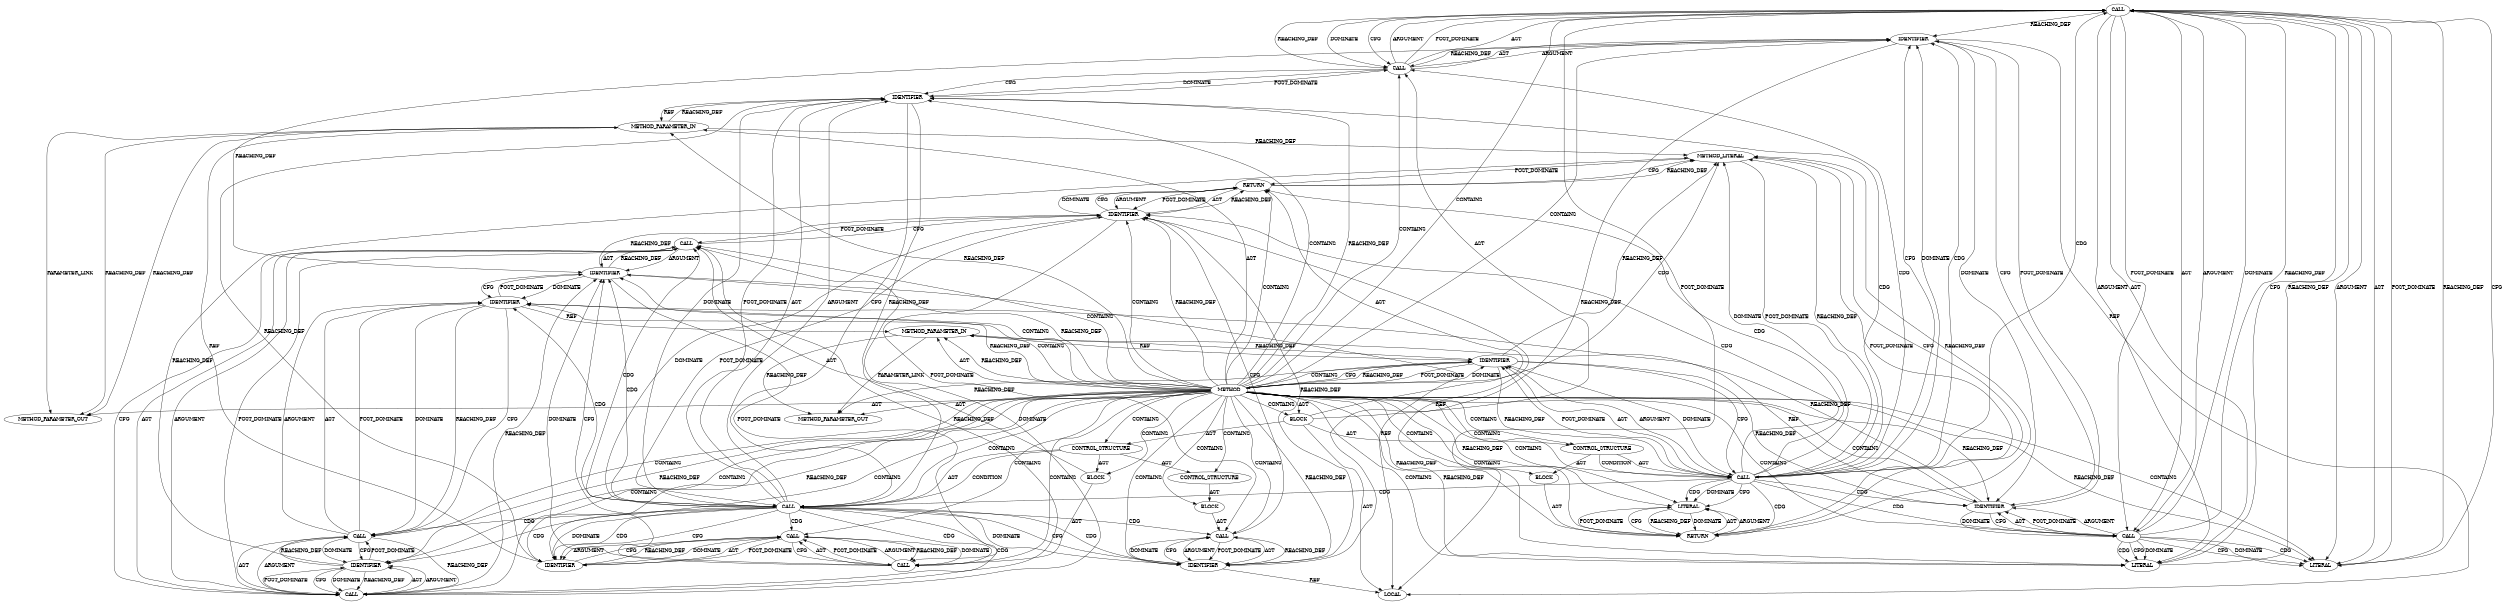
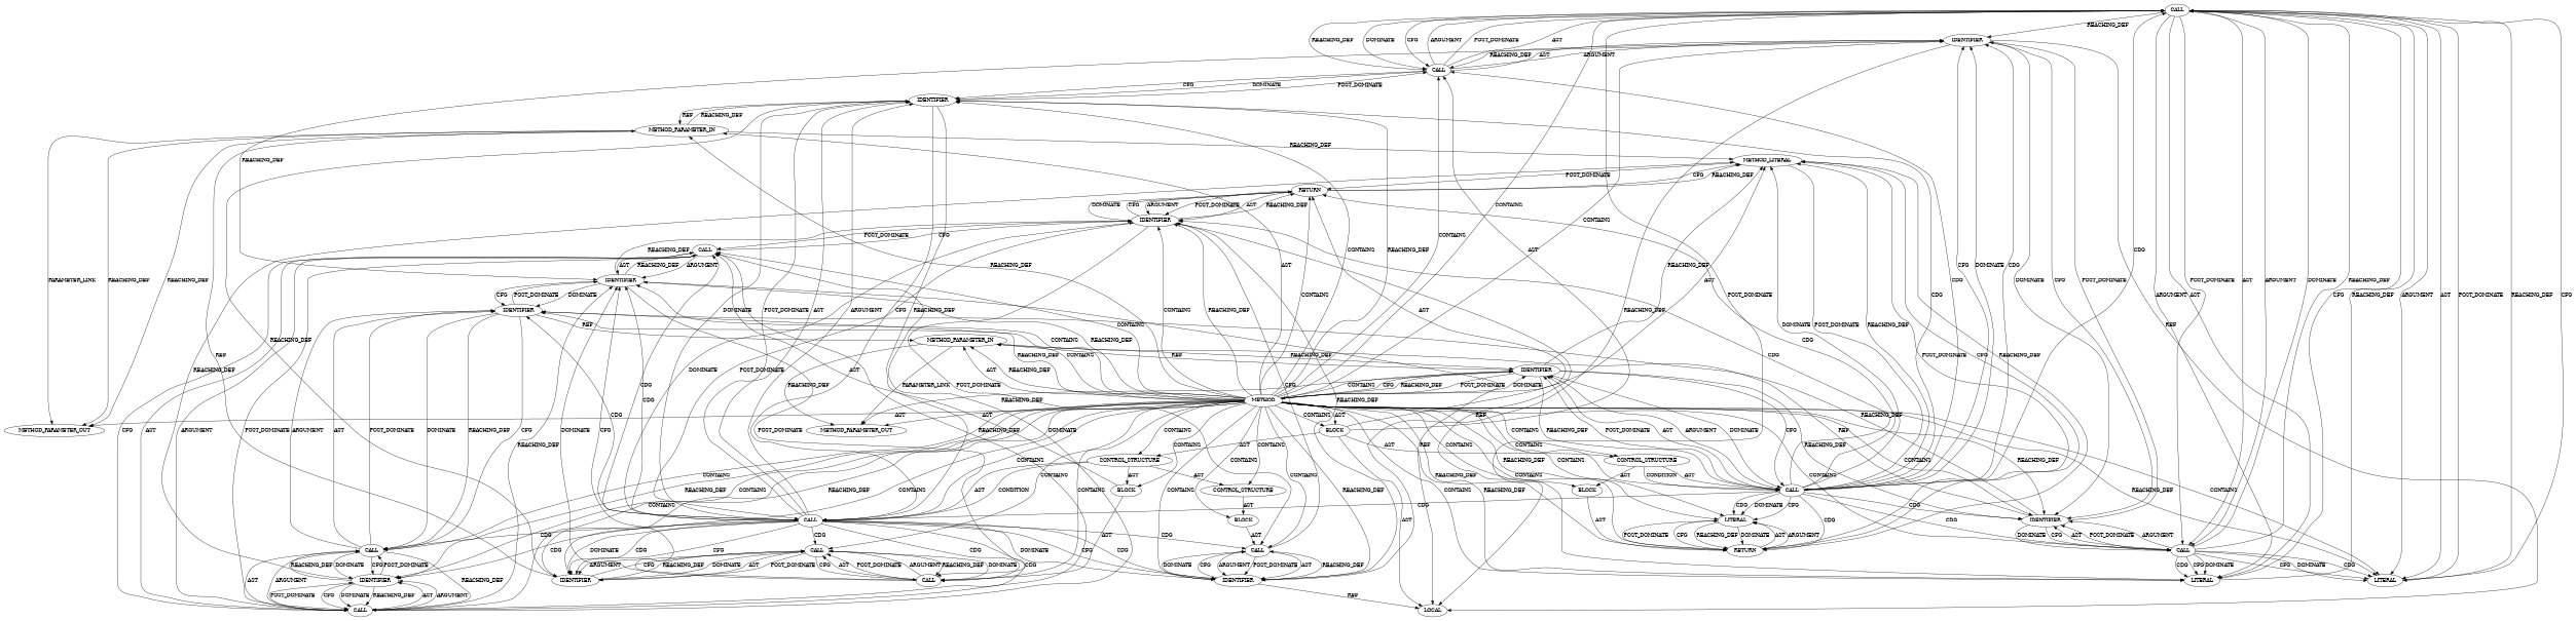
  digraph {
    node [ARGUMENT_INDEX=-1 CODE=sg_cnt COLUMN_NUMBER=3 LINE_NUMBER=885 ORDER=1 TYPE_FULL_NAME=int]
    n1 [ARGUMENT_INDEX=2 CODE="need_padding(buf_len) ? 1 : 0" COLUMN_NUMBER=11 DISPATCH_TYPE=STATIC_DISPATCH METHOD_FULL_NAME="<operator>.conditional" NAME="<operator>.conditional" ORDER=2 TYPE_FULL_NAME="<empty>" label=CALL]
    n2 [ARGUMENT_INDEX=1 COLUMN_NUMBER=2 NAME=sg_cnt label=IDENTIFIER]
    n3 [CODE="sg_cnt = need_padding(buf_len) ? 1 : 0" COLUMN_NUMBER=2 DISPATCH_TYPE=STATIC_DISPATCH METHOD_FULL_NAME="<operator>.assignment" NAME="<operator>.assignment" ORDER=3 TYPE_FULL_NAME="<empty>" label=CALL]
    n4 [ARGUMENT_INDEX=1 CODE="need_padding(buf_len)" COLUMN_NUMBER=11 DISPATCH_TYPE=STATIC_DISPATCH METHOD_FULL_NAME=need_padding NAME=need_padding TYPE_FULL_NAME="<empty>" label=CALL]
    n5 [ARGUMENT_INDEX=3 CODE=0 COLUMN_NUMBER=39 ORDER=3 label=LITERAL]
    n6 [ARGUMENT_INDEX=2 CODE=1 COLUMN_NUMBER=35 ORDER=2 label=LITERAL]
    n7 [ARGUMENT_INDEX=1 CODE=buf_len COLUMN_NUMBER=24 NAME=buf_len label=IDENTIFIER]
    n8 [ARGUMENT_INDEX=1 LINE_NUMBER=890 NAME=sg_cnt label=IDENTIFIER]
    n9 [ARGUMENT_INDEX=1 LINE_NUMBER=888 NAME=sg_cnt label=IDENTIFIER]
    n10 [CODE="int sg_cnt" COLUMN_NUMBER=6 LINE_NUMBER=880 NAME=sg_cnt label=LOCAL ARGUMENT_INDEX=""]
    n11 [ARGUMENT_INDEX=1 CODE=buf COLUMN_NUMBER=22 LINE_NUMBER=886 NAME=buf TYPE_FULL_NAME="void*" label=IDENTIFIER]
    n12 [CODE="int buf_len" COLUMN_NUMBER=35 EVALUATION_STRATEGY=BY_VALUE INDEX=2 IS_VARIADIC=false LINE_NUMBER=878 NAME=buf_len ORDER=2 label=METHOD_PARAMETER_IN ARGUMENT_INDEX=""]
    n13 [ARGUMENT_INDEX=1 CODE=buf_len COLUMN_NUMBER=24 LINE_NUMBER=888 NAME=buf_len label=IDENTIFIER]
    n14 [CODE="sg_cnt++" DISPATCH_TYPE=STATIC_DISPATCH LINE_NUMBER=890 METHOD_FULL_NAME="<operator>.postIncrement" NAME="<operator>.postIncrement" TYPE_FULL_NAME="<empty>" label=CALL]
    n15 [COLUMN_NUMBER=9 LINE_NUMBER=893 NAME=sg_cnt label=IDENTIFIER]
    n16 [CODE="sg_cnt += PAGE_ALIGN(buf_len) >> PAGE_SHIFT" DISPATCH_TYPE=STATIC_DISPATCH LINE_NUMBER=888 METHOD_FULL_NAME="<operator>.assignmentPlus" NAME="<operator>.assignmentPlus" ORDER=2 TYPE_FULL_NAME="<empty>" label=CALL]
    n17 [CODE="WARN_ON(offset_in_page(buf))" DISPATCH_TYPE=STATIC_DISPATCH LINE_NUMBER=887 METHOD_FULL_NAME=WARN_ON NAME=WARN_ON TYPE_FULL_NAME="<empty>" label=CALL]
    n18 [CODE="{\n		sg_cnt++;\n	}" COLUMN_NUMBER=9 LINE_NUMBER=889 TYPE_FULL_NAME=void label=BLOCK]
    n19 [CODE="{\n	int sg_cnt;\n\n	if (!buf_len)\n		return 0;\n\n	sg_cnt = need_padding(buf_len) ? 1 : 0;\n	if (is_vmalloc_addr(buf)) {\n		WARN_ON(offset_in_page(buf));\n		sg_cnt += PAGE_ALIGN(buf_len) >> PAGE_SHIFT;\n	} else {\n		sg_cnt++;\n	}\n\n	return sg_cnt;\n}" COLUMN_NUMBER=1 LINE_NUMBER=879 ORDER=3 TYPE_FULL_NAME=void label=BLOCK]
    n20 [CODE="if (is_vmalloc_addr(buf))" COLUMN_NUMBER=2 CONTROL_STRUCTURE_TYPE=IF LINE_NUMBER=886 ORDER=4 PARSER_TYPE_NAME=CASTIfStatement label=CONTROL_STRUCTURE TYPE_FULL_NAME=""]
    n21 [CODE="return sg_cnt;" COLUMN_NUMBER=2 LINE_NUMBER=893 ORDER=5 label=RETURN TYPE_FULL_NAME=""]
    n22 [CODE="if (!buf_len)" COLUMN_NUMBER=2 CONTROL_STRUCTURE_TYPE=IF LINE_NUMBER=882 ORDER=2 PARSER_TYPE_NAME=CASTIfStatement label=CONTROL_STRUCTURE TYPE_FULL_NAME=""]
    n23 [CODE="is_vmalloc_addr(buf)" COLUMN_NUMBER=6 DISPATCH_TYPE=STATIC_DISPATCH LINE_NUMBER=886 METHOD_FULL_NAME=is_vmalloc_addr NAME=is_vmalloc_addr TYPE_FULL_NAME="<empty>" label=CALL]
    n24 [CODE="{\n		WARN_ON(offset_in_page(buf));\n		sg_cnt += PAGE_ALIGN(buf_len) >> PAGE_SHIFT;\n	}" COLUMN_NUMBER=28 LINE_NUMBER=886 ORDER=2 TYPE_FULL_NAME=void label=BLOCK]
    n25 [CODE=else COLUMN_NUMBER=9 CONTROL_STRUCTURE_TYPE=ELSE LINE_NUMBER=889 ORDER=3 PARSER_TYPE_NAME=CASTCompoundStatement label=CONTROL_STRUCTURE TYPE_FULL_NAME=""]
    n26 [CODE=RET COLUMN_NUMBER=1 EVALUATION_STRATEGY=BY_VALUE LINE_NUMBER=878 ORDER=4 label=METHOD_LITERAL ARGUMENT_INDEX=""]
    n27 [CODE="<empty>" LINE_NUMBER=883 ORDER=2 TYPE_FULL_NAME=void label=BLOCK]
    n28 [CODE="!buf_len" COLUMN_NUMBER=6 DISPATCH_TYPE=STATIC_DISPATCH LINE_NUMBER=882 METHOD_FULL_NAME="<operator>.logicalNot" NAME="<operator>.logicalNot" TYPE_FULL_NAME="<empty>" label=CALL]
    n29 [ARGUMENT_INDEX=1 CODE=buf COLUMN_NUMBER=26 LINE_NUMBER=887 NAME=buf TYPE_FULL_NAME="void*" label=IDENTIFIER]
    n30 [CODE="void *buf" COLUMN_NUMBER=24 EVALUATION_STRATEGY=BY_VALUE INDEX=1 IS_VARIADIC=false LINE_NUMBER=878 NAME=buf TYPE_FULL_NAME="void*" label=METHOD_PARAMETER_IN ARGUMENT_INDEX=""]
    n31 [ARGUMENT_INDEX=1 CODE="offset_in_page(buf)" COLUMN_NUMBER=11 DISPATCH_TYPE=STATIC_DISPATCH LINE_NUMBER=887 METHOD_FULL_NAME=offset_in_page NAME=offset_in_page TYPE_FULL_NAME="<empty>" label=CALL]
    n32 [ARGUMENT_INDEX=2 CODE="PAGE_ALIGN(buf_len) >> PAGE_SHIFT" COLUMN_NUMBER=13 DISPATCH_TYPE=STATIC_DISPATCH LINE_NUMBER=888 METHOD_FULL_NAME="<operator>.arithmeticShiftRight" NAME="<operator>.arithmeticShiftRight" ORDER=2 TYPE_FULL_NAME="<empty>" label=CALL]
    n33 [ARGUMENT_INDEX=1 CODE="PAGE_ALIGN(buf_len)" COLUMN_NUMBER=13 DISPATCH_TYPE=STATIC_DISPATCH LINE_NUMBER=888 METHOD_FULL_NAME=PAGE_ALIGN NAME=PAGE_ALIGN TYPE_FULL_NAME="<empty>" label=CALL]
    n34 [ARGUMENT_INDEX=2 CODE=PAGE_SHIFT COLUMN_NUMBER=36 LINE_NUMBER=888 NAME=PAGE_SHIFT ORDER=2 TYPE_FULL_NAME=ANY label=IDENTIFIER]
    n35 [CODE="void *buf" COLUMN_NUMBER=24 EVALUATION_STRATEGY=BY_VALUE INDEX=1 IS_VARIADIC=false LINE_NUMBER=878 NAME=buf TYPE_FULL_NAME="void*" label=METHOD_PARAMETER_OUT ARGUMENT_INDEX=""]
    n36 [CODE="int buf_len" COLUMN_NUMBER=35 EVALUATION_STRATEGY=BY_VALUE INDEX=2 IS_VARIADIC=false LINE_NUMBER=878 NAME=buf_len ORDER=2 label=METHOD_PARAMETER_OUT ARGUMENT_INDEX=""]
    n37 [ARGUMENT_INDEX=1 CODE=buf_len COLUMN_NUMBER=7 LINE_NUMBER=882 NAME=buf_len label=IDENTIFIER]
    n38 [AST_PARENT_FULL_NAME="messenger_v2.c:<global>" AST_PARENT_TYPE=TYPE_DECL CODE="static int calc_sg_cnt(void *buf, int buf_len)\n{\n	int sg_cnt;\n\n	if (!buf_len)\n		return 0;\n\n	sg_cnt = need_padding(buf_len) ? 1 : 0;\n	if (is_vmalloc_addr(buf)) {\n		WARN_ON(offset_in_page(buf));\n		sg_cnt += PAGE_ALIGN(buf_len) >> PAGE_SHIFT;\n	} else {\n		sg_cnt++;\n	}\n\n	return sg_cnt;\n}" COLUMN_NUMBER=1 COLUMN_NUMBER_END=1 FILENAME="messenger_v2.c" FULL_NAME=calc_sg_cnt IS_EXTERNAL=false LINE_NUMBER=878 LINE_NUMBER_END=894 NAME=calc_sg_cnt ORDER=49 SIGNATURE="int calc_sg_cnt (void*,int)" label=METHOD ARGUMENT_INDEX="" TYPE_FULL_NAME=""]
    n39 [ARGUMENT_INDEX=1 CODE="return 0;" LINE_NUMBER=883 label=RETURN TYPE_FULL_NAME=""]
    n40 [CODE=0 COLUMN_NUMBER=10 LINE_NUMBER=883 label=LITERAL]
    n1 -> n2 [VARIABLE="need_padding(buf_len) ? 1 : 0" label=REACHING_DEF]
    n1 -> n3 [VARIABLE="need_padding(buf_len) ? 1 : 0" label=REACHING_DEF]
    n1 -> n3 [label=DOMINATE]
    n1 -> n3 [label=CFG]
    n1 -> n4 [label=POST_DOMINATE]
    n1 -> n4 [label=AST]
    n1 -> n4 [label=ARGUMENT]
    n1 -> n5 [label=POST_DOMINATE]
    n1 -> n5 [label=ARGUMENT]
    n1 -> n5 [label=AST]
    n1 -> n6 [label=ARGUMENT]
    n1 -> n6 [label=AST]
    n1 -> n6 [label=POST_DOMINATE]
    n2 -> n3 [VARIABLE=sg_cnt label=REACHING_DEF]
    n2 -> n7 [label=DOMINATE]
    n2 -> n7 [label=CFG]
    n2 -> n8 [VARIABLE=sg_cnt label=REACHING_DEF]
    n2 -> n9 [VARIABLE=sg_cnt label=REACHING_DEF]
    n2 -> n10 [label=REF]
    n3 -> n1 [label=ARGUMENT]
    n3 -> n1 [label=POST_DOMINATE]
    n3 -> n1 [label=AST]
    n3 -> n2 [label=AST]
    n3 -> n2 [label=ARGUMENT]
    n3 -> n11 [label=CFG]
    n3 -> n11 [label=DOMINATE]
    n4 -> n1 [label=DOMINATE]
    n4 -> n1 [VARIABLE="need_padding(buf_len)" label=REACHING_DEF]
    n4 -> n5 [label=CFG]
    n4 -> n5 [label=DOMINATE]
    n4 -> n5 [label=CDG]
    n4 -> n6 [label=CDG]
    n4 -> n6 [label=CFG]
    n4 -> n6 [label=DOMINATE]
    n4 -> n7 [label=AST]
    n4 -> n7 [label=POST_DOMINATE]
    n4 -> n7 [label=ARGUMENT]
    n5 -> n1 [label=CFG]
    n5 -> n1 [VARIABLE=0 label=REACHING_DEF]
    n6 -> n1 [VARIABLE=1 label=REACHING_DEF]
    n6 -> n1 [label=CFG]
    n7 -> n2 [label=POST_DOMINATE]
    n7 -> n4 [label=CFG]
    n7 -> n4 [label=DOMINATE]
    n7 -> n12 [label=REF]
    n7 -> n13 [VARIABLE=buf_len label=REACHING_DEF]
    n8 -> n10 [label=REF]
    n8 -> n14 [VARIABLE=sg_cnt label=REACHING_DEF]
    n8 -> n14 [label=DOMINATE]
    n8 -> n14 [label=CFG]
    n8 -> n15 [VARIABLE=sg_cnt label=REACHING_DEF]
    n9 -> n10 [label=REF]
    n9 -> n13 [label=DOMINATE]
    n9 -> n13 [label=CFG]
    n9 -> n15 [VARIABLE=sg_cnt label=REACHING_DEF]
    n9 -> n16 [VARIABLE=sg_cnt label=REACHING_DEF]
    n9 -> n17 [label=POST_DOMINATE]
    n11 -> n3 [label=POST_DOMINATE]
    n11 -> n23 [label=CFG]
    n11 -> n23 [VARIABLE=buf label=REACHING_DEF]
    n11 -> n23 [label=DOMINATE]
    n11 -> n29 [VARIABLE=buf label=REACHING_DEF]
    n11 -> n30 [label=REF]
    n12 -> n36 [label=PARAMETER_LINK]
    n12 -> n36 [VARIABLE=buf_len label=REACHING_DEF]
    n12 -> n37 [VARIABLE=buf_len label=REACHING_DEF]
    n13 -> n9 [label=POST_DOMINATE]
    n13 -> n12 [label=REF]
    n13 -> n33 [VARIABLE=buf_len label=REACHING_DEF]
    n13 -> n33 [label=CFG]
    n13 -> n33 [label=DOMINATE]
    n14 -> n8 [label=ARGUMENT]
    n14 -> n8 [label=POST_DOMINATE]
    n14 -> n8 [label=AST]
    n14 -> n15 [label=CFG]
    n15 -> n10 [label=REF]
    n15 -> n14 [label=POST_DOMINATE]
    n15 -> n16 [label=POST_DOMINATE]
    n15 -> n21 [VARIABLE=sg_cnt label=REACHING_DEF]
    n15 -> n21 [label=DOMINATE]
    n15 -> n21 [label=CFG]
    n15 -> n23 [label=POST_DOMINATE]
    n16 -> n9 [label=AST]
    n16 -> n9 [label=ARGUMENT]
    n16 -> n15 [label=CFG]
    n16 -> n32 [label=AST]
    n16 -> n32 [label=ARGUMENT]
    n16 -> n32 [label=POST_DOMINATE]
    n17 -> n9 [label=DOMINATE]
    n17 -> n9 [label=CFG]
    n17 -> n31 [label=AST]
    n17 -> n31 [label=POST_DOMINATE]
    n17 -> n31 [label=ARGUMENT]
    n18 -> n14 [label=AST]
    n19 -> n3 [label=AST]
    n19 -> n10 [label=AST]
    n19 -> n20 [label=AST]
    n19 -> n21 [label=AST]
    n19 -> n22 [label=AST]
    n20 -> n23 [label=AST]
    n20 -> n23 [label=CONDITION]
    n20 -> n24 [label=AST]
    n20 -> n25 [label=AST]
    n21 -> n15 [label=ARGUMENT]
    n21 -> n15 [label=POST_DOMINATE]
    n21 -> n15 [label=AST]
    n21 -> n26 [label=CFG]
    n21 -> n26 [VARIABLE="<RET>" label=REACHING_DEF]
    n22 -> n27 [label=AST]
    n22 -> n28 [label=CONDITION]
    n22 -> n28 [label=AST]
    n23 -> n8 [label=CDG]
    n23 -> n8 [label=DOMINATE]
    n23 -> n8 [label=CFG]
    n23 -> n9 [label=CDG]
    n23 -> n11 [label=POST_DOMINATE]
    n23 -> n11 [label=AST]
    n23 -> n11 [label=ARGUMENT]
    n23 -> n13 [label=CDG]
    n23 -> n14 [label=CDG]
    n23 -> n15 [label=DOMINATE]
    n23 -> n16 [label=CDG]
    n23 -> n17 [label=CDG]
    n23 -> n29 [label=CDG]
    n23 -> n29 [label=CFG]
    n23 -> n29 [label=DOMINATE]
    n23 -> n31 [label=CDG]
    n23 -> n32 [label=CDG]
    n23 -> n33 [label=CDG]
    n23 -> n34 [label=CDG]
    n24 -> n16 [label=AST]
    n24 -> n17 [label=AST]
    n25 -> n18 [label=AST]
    n26 -> n21 [label=POST_DOMINATE]
    n26 -> n28 [label=POST_DOMINATE]
    n26 -> n39 [label=POST_DOMINATE]
    n27 -> n39 [label=AST]
    n28 -> n1 [label=CDG]
    n28 -> n2 [label=CDG]
    n28 -> n2 [label=CFG]
    n28 -> n2 [label=DOMINATE]
    n28 -> n3 [label=CDG]
    n28 -> n4 [label=CDG]
    n28 -> n7 [label=CDG]
    n28 -> n11 [label=CDG]
    n28 -> n15 [label=CDG]
    n28 -> n21 [label=CDG]
    n28 -> n23 [label=CDG]
    n28 -> n26 [VARIABLE="!buf_len" label=REACHING_DEF]
    n28 -> n26 [label=DOMINATE]
    n28 -> n37 [label=POST_DOMINATE]
    n28 -> n37 [label=AST]
    n28 -> n37 [label=ARGUMENT]
    n28 -> n39 [label=CDG]
    n28 -> n40 [label=CFG]
    n28 -> n40 [label=CDG]
    n28 -> n40 [label=DOMINATE]
    n29 -> n30 [label=REF]
    n29 -> n31 [label=CFG]
    n29 -> n31 [VARIABLE=buf label=REACHING_DEF]
    n29 -> n31 [label=DOMINATE]
    n30 -> n11 [VARIABLE=buf label=REACHING_DEF]
    n30 -> n26 [VARIABLE=buf label=REACHING_DEF]
    n30 -> n35 [VARIABLE=buf label=REACHING_DEF]
    n30 -> n35 [VARIABLE=buf label=REACHING_DEF]
    n30 -> n35 [label=PARAMETER_LINK]
    n31 -> n17 [VARIABLE="offset_in_page(buf)" label=REACHING_DEF]
    n31 -> n17 [label=DOMINATE]
    n31 -> n17 [label=CFG]
    n31 -> n29 [label=AST]
    n31 -> n29 [label=ARGUMENT]
    n31 -> n29 [label=POST_DOMINATE]
    n32 -> n9 [VARIABLE="PAGE_ALIGN(buf_len) >> PAGE_SHIFT" label=REACHING_DEF]
    n32 -> n16 [VARIABLE="PAGE_ALIGN(buf_len) >> PAGE_SHIFT" label=REACHING_DEF]
    n32 -> n16 [label=DOMINATE]
    n32 -> n16 [label=CFG]
    n32 -> n33 [label=AST]
    n32 -> n33 [label=ARGUMENT]
    n32 -> n34 [label=AST]
    n32 -> n34 [label=ARGUMENT]
    n32 -> n34 [label=POST_DOMINATE]
    n33 -> n13 [label=ARGUMENT]
    n33 -> n13 [label=AST]
    n33 -> n13 [label=POST_DOMINATE]
    n33 -> n32 [VARIABLE="PAGE_ALIGN(buf_len)" label=REACHING_DEF]
    n33 -> n34 [label=DOMINATE]
    n33 -> n34 [label=CFG]
    n34 -> n26 [VARIABLE=PAGE_SHIFT label=REACHING_DEF]
    n34 -> n32 [VARIABLE=PAGE_SHIFT label=REACHING_DEF]
    n34 -> n32 [label=CFG]
    n34 -> n32 [label=DOMINATE]
    n34 -> n33 [label=POST_DOMINATE]
    n34 -> n33 [VARIABLE=PAGE_SHIFT label=REACHING_DEF]
    n37 -> n7 [VARIABLE=buf_len label=REACHING_DEF]
    n37 -> n12 [label=REF]
    n37 -> n26 [VARIABLE=buf_len label=REACHING_DEF]
    n37 -> n28 [VARIABLE=buf_len label=REACHING_DEF]
    n37 -> n28 [label=DOMINATE]
    n37 -> n28 [label=CFG]
    n37 -> n36 [VARIABLE=buf_len label=REACHING_DEF]
    n37 -> n38 [label=POST_DOMINATE]
    n38 -> n1 [label=CONTAINS]
    n38 -> n2 [label=CONTAINS]
    n38 -> n3 [label=CONTAINS]
    n38 -> n4 [label=CONTAINS]
    n38 -> n5 [label=CONTAINS]
    n38 -> n5 [label=REACHING_DEF]
    n38 -> n6 [label=REACHING_DEF]
    n38 -> n6 [label=CONTAINS]
    n38 -> n7 [label=CONTAINS]
    n38 -> n7 [label=REACHING_DEF]
    n38 -> n8 [label=REACHING_DEF]
    n38 -> n8 [label=CONTAINS]
    n38 -> n9 [label=CONTAINS]
    n38 -> n9 [label=REACHING_DEF]
    n38 -> n11 [label=CONTAINS]
    n38 -> n11 [label=REACHING_DEF]
    n38 -> n12 [label=AST]
    n38 -> n12 [label=REACHING_DEF]
    n38 -> n13 [label=REACHING_DEF]
    n38 -> n13 [label=CONTAINS]
    n38 -> n14 [label=CONTAINS]
    n38 -> n15 [label=REACHING_DEF]
    n38 -> n15 [label=CONTAINS]
    n38 -> n16 [label=CONTAINS]
    n38 -> n17 [label=CONTAINS]
    n38 -> n18 [label=CONTAINS]
    n38 -> n19 [label=CONTAINS]
    n38 -> n19 [label=AST]
    n38 -> n20 [label=CONTAINS]
    n38 -> n21 [label=CONTAINS]
    n38 -> n22 [label=CONTAINS]
    n38 -> n23 [label=CONTAINS]
    n38 -> n24 [label=CONTAINS]
    n38 -> n25 [label=CONTAINS]
-   n38 -> n26 [label=CDG]
+   n38 -> n26 [label=AST]
    n38 -> n27 [label=CONTAINS]
    n38 -> n28 [label=CONTAINS]
    n38 -> n29 [label=REACHING_DEF]
    n38 -> n29 [label=CONTAINS]
    n38 -> n30 [label=AST]
    n38 -> n30 [label=REACHING_DEF]
    n38 -> n31 [label=CONTAINS]
    n38 -> n32 [label=CONTAINS]
    n38 -> n33 [label=CONTAINS]
    n38 -> n34 [label=REACHING_DEF]
    n38 -> n34 [label=CONTAINS]
    n38 -> n35 [label=AST]
    n38 -> n36 [label=AST]
    n38 -> n37 [label=DOMINATE]
    n38 -> n37 [label=CONTAINS]
    n38 -> n37 [label=CFG]
    n38 -> n37 [label=REACHING_DEF]
    n38 -> n39 [label=REACHING_DEF]
    n38 -> n39 [label=CONTAINS]
    n38 -> n40 [label=CONTAINS]
    n38 -> n40 [label=REACHING_DEF]
    n39 -> n26 [label=CFG]
    n39 -> n26 [VARIABLE="<RET>" label=REACHING_DEF]
    n39 -> n40 [label=AST]
    n39 -> n40 [label=ARGUMENT]
    n39 -> n40 [label=POST_DOMINATE]
    n40 -> n39 [label=CFG]
    n40 -> n39 [label=DOMINATE]
    n40 -> n39 [VARIABLE=0 label=REACHING_DEF]
  }
